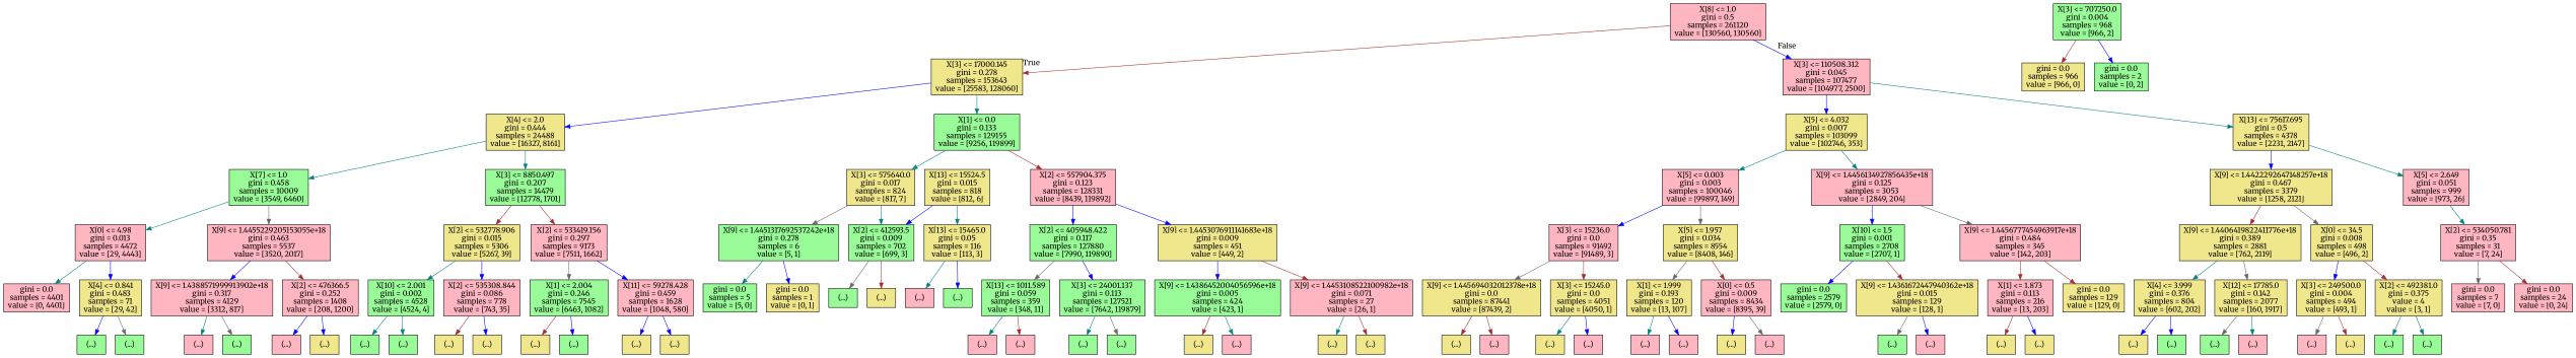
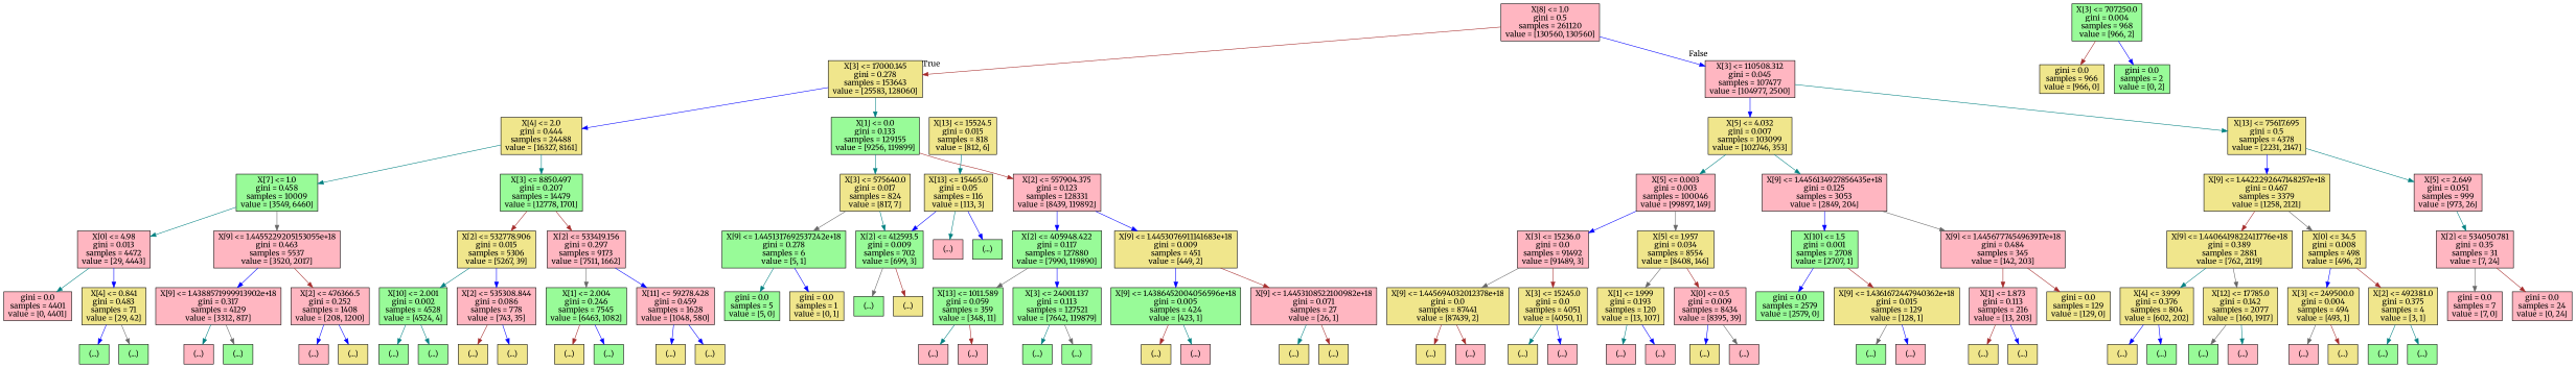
  digraph {
    fontname=Merriweather
    node [fillcolor=khaki fontname=Merriweather shape=box style=filled]
    edge [color=blue fontname=Merriweather]
    n1 [fillcolor=lightpink label="X[8] <= 1.0\ngini = 0.5\nsamples = 261120\nvalue = [130560, 130560]"]
    n2 [label="X[3] <= 17000.145\ngini = 0.278\nsamples = 153643\nvalue = [25583, 128060]"]
    n3 [fillcolor=lightpink label="X[3] <= 110508.312\ngini = 0.045\nsamples = 107477\nvalue = [104977, 2500]"]
    n4 [label="X[4] <= 2.0\ngini = 0.444\nsamples = 24488\nvalue = [16327, 8161]"]
    n5 [fillcolor=palegreen label="X[1] <= 0.0\ngini = 0.133\nsamples = 129155\nvalue = [9256, 119899]"]
    n6 [label="X[5] <= 4.032\ngini = 0.007\nsamples = 103099\nvalue = [102746, 353]"]
    n7 [label="X[13] <= 75617.695\ngini = 0.5\nsamples = 4378\nvalue = [2231, 2147]"]
    n8 [fillcolor=palegreen label="X[7] <= 1.0\ngini = 0.458\nsamples = 10009\nvalue = [3549, 6460]"]
    n9 [fillcolor=palegreen label="X[3] <= 8850.497\ngini = 0.207\nsamples = 14479\nvalue = [12778, 1701]"]
    n10 [label="X[3] <= 575640.0\ngini = 0.017\nsamples = 824\nvalue = [817, 7]"]
    n11 [fillcolor=lightpink label="X[2] <= 557904.375\ngini = 0.123\nsamples = 128331\nvalue = [8439, 119892]"]
    n12 [fillcolor=lightpink label="X[0] <= 4.98\ngini = 0.013\nsamples = 4472\nvalue = [29, 4443]"]
    n13 [fillcolor=lightpink label="X[9] <= 1.4455229205153055e+18\ngini = 0.463\nsamples = 5537\nvalue = [3520, 2017]"]
    n14 [label="X[2] <= 532778.906\ngini = 0.015\nsamples = 5306\nvalue = [5267, 39]"]
    n15 [fillcolor=lightpink label="X[2] <= 533419.156\ngini = 0.297\nsamples = 9173\nvalue = [7511, 1662]"]
    n16 [fillcolor=lightpink label="gini = 0.0\nsamples = 4401\nvalue = [0, 4401]"]
    n17 [label="X[4] <= 0.841\ngini = 0.483\nsamples = 71\nvalue = [29, 42]"]
    n18 [fillcolor=lightpink label="X[9] <= 1.4388571999913902e+18\ngini = 0.317\nsamples = 4129\nvalue = [3312, 817]"]
    n19 [fillcolor=lightpink label="X[2] <= 476366.5\ngini = 0.252\nsamples = 1408\nvalue = [208, 1200]"]
    n20 [fillcolor=palegreen label="(...)"]
    n21 [fillcolor=palegreen label="(...)"]
    n22 [fillcolor=lightpink label="(...)"]
    n23 [fillcolor=palegreen label="(...)"]
    n24 [fillcolor=lightpink label="(...)"]
    n25 [label="(...)"]
    n26 [fillcolor=palegreen label="X[10] <= 2.001\ngini = 0.002\nsamples = 4528\nvalue = [4524, 4]"]
    n27 [fillcolor=lightpink label="X[2] <= 535308.844\ngini = 0.086\nsamples = 778\nvalue = [743, 35]"]
    n28 [fillcolor=palegreen label="X[1] <= 2.004\ngini = 0.246\nsamples = 7545\nvalue = [6463, 1082]"]
    n29 [fillcolor=lightpink label="X[11] <= 59278.428\ngini = 0.459\nsamples = 1628\nvalue = [1048, 580]"]
    n30 [fillcolor=palegreen label="(...)"]
    n31 [fillcolor=palegreen label="(...)"]
    n32 [label="(...)"]
    n33 [label="(...)"]
    n34 [label="(...)"]
    n35 [fillcolor=palegreen label="(...)"]
    n36 [label="(...)"]
    n37 [label="(...)"]
    n38 [fillcolor=palegreen label="X[9] <= 1.4451317692537242e+18\ngini = 0.278\nsamples = 6\nvalue = [5, 1]"]
    n39 [fillcolor=palegreen label="X[2] <= 412593.5\ngini = 0.009\nsamples = 702\nvalue = [699, 3]"]
    n40 [fillcolor=palegreen label="X[2] <= 405948.422\ngini = 0.117\nsamples = 127880\nvalue = [7990, 119890]"]
    n41 [label="X[9] <= 1.4453076911141683e+18\ngini = 0.009\nsamples = 451\nvalue = [449, 2]"]
    n42 [label="X[13] <= 15524.5\ngini = 0.015\nsamples = 818\nvalue = [812, 6]"]
    n43 [label="X[13] <= 15465.0\ngini = 0.05\nsamples = 116\nvalue = [113, 3]"]
    n44 [fillcolor=palegreen label="gini = 0.0\nsamples = 5\nvalue = [5, 0]"]
    n45 [label="gini = 0.0\nsamples = 1\nvalue = [0, 1]"]
    n46 [fillcolor=lightpink label="(...)"]
    n47 [fillcolor=palegreen label="(...)"]
    n48 [fillcolor=palegreen label="(...)"]
    n49 [label="(...)"]
    n50 [fillcolor=palegreen label="X[13] <= 1011.589\ngini = 0.059\nsamples = 359\nvalue = [348, 11]"]
    n51 [fillcolor=palegreen label="X[3] <= 24001.137\ngini = 0.113\nsamples = 127521\nvalue = [7642, 119879]"]
    n52 [fillcolor=palegreen label="X[9] <= 1.4386452004056596e+18\ngini = 0.005\nsamples = 424\nvalue = [423, 1]"]
    n53 [fillcolor=lightpink label="X[9] <= 1.4453108522100982e+18\ngini = 0.071\nsamples = 27\nvalue = [26, 1]"]
    n54 [fillcolor=lightpink label="(...)"]
    n55 [fillcolor=lightpink label="(...)"]
    n56 [fillcolor=palegreen label="(...)"]
    n57 [fillcolor=palegreen label="(...)"]
    n58 [label="(...)"]
    n59 [fillcolor=lightpink label="(...)"]
    n60 [label="(...)"]
    n61 [label="(...)"]
    n62 [fillcolor=lightpink label="X[5] <= 0.003\ngini = 0.003\nsamples = 100046\nvalue = [99897, 149]"]
    n63 [fillcolor=lightpink label="X[9] <= 1.4456134927856435e+18\ngini = 0.125\nsamples = 3053\nvalue = [2849, 204]"]
    n64 [label="X[9] <= 1.4422292647148257e+18\ngini = 0.467\nsamples = 3379\nvalue = [1258, 2121]"]
    n65 [fillcolor=lightpink label="X[5] <= 2.649\ngini = 0.051\nsamples = 999\nvalue = [973, 26]"]
    n66 [fillcolor=lightpink label="X[3] <= 15236.0\ngini = 0.0\nsamples = 91492\nvalue = [91489, 3]"]
    n67 [label="X[5] <= 1.957\ngini = 0.034\nsamples = 8554\nvalue = [8408, 146]"]
    n68 [fillcolor=palegreen label="X[10] <= 1.5\ngini = 0.001\nsamples = 2708\nvalue = [2707, 1]"]
    n69 [fillcolor=lightpink label="X[9] <= 1.4456777454963917e+18\ngini = 0.484\nsamples = 345\nvalue = [142, 203]"]
    n70 [label="X[9] <= 1.445694032012378e+18\ngini = 0.0\nsamples = 87441\nvalue = [87439, 2]"]
    n71 [label="X[3] <= 15245.0\ngini = 0.0\nsamples = 4051\nvalue = [4050, 1]"]
    n72 [label="X[1] <= 1.999\ngini = 0.193\nsamples = 120\nvalue = [13, 107]"]
    n73 [fillcolor=lightpink label="X[0] <= 0.5\ngini = 0.009\nsamples = 8434\nvalue = [8395, 39]"]
    n74 [label="(...)"]
    n75 [fillcolor=lightpink label="(...)"]
    n76 [label="(...)"]
    n77 [fillcolor=lightpink label="(...)"]
    n78 [fillcolor=lightpink label="(...)"]
    n79 [fillcolor=lightpink label="(...)"]
    n80 [label="(...)"]
    n81 [fillcolor=lightpink label="(...)"]
    n82 [fillcolor=palegreen label="gini = 0.0\nsamples = 2579\nvalue = [2579, 0]"]
    n83 [label="X[9] <= 1.4361672447940362e+18\ngini = 0.015\nsamples = 129\nvalue = [128, 1]"]
    n84 [fillcolor=lightpink label="X[1] <= 1.873\ngini = 0.113\nsamples = 216\nvalue = [13, 203]"]
    n85 [label="gini = 0.0\nsamples = 129\nvalue = [129, 0]"]
    n86 [fillcolor=palegreen label="(...)"]
    n87 [fillcolor=lightpink label="(...)"]
    n88 [label="(...)"]
    n89 [label="(...)"]
    n90 [label="X[9] <= 1.4406419822411776e+18\ngini = 0.389\nsamples = 2881\nvalue = [762, 2119]"]
    n91 [label="X[0] <= 34.5\ngini = 0.008\nsamples = 498\nvalue = [496, 2]"]
    n92 [fillcolor=lightpink label="X[2] <= 534050.781\ngini = 0.35\nsamples = 31\nvalue = [7, 24]"]
    n93 [label="X[4] <= 3.999\ngini = 0.376\nsamples = 804\nvalue = [602, 202]"]
    n94 [label="X[12] <= 17785.0\ngini = 0.142\nsamples = 2077\nvalue = [160, 1917]"]
    n95 [label="X[3] <= 249500.0\ngini = 0.004\nsamples = 494\nvalue = [493, 1]"]
-   n96 [label="X[2] <= 492381.0\ngini = 0.375\nvalue = 4\nvalue = [3, 1]"]
+   n96 [label="X[2] <= 492381.0\ngini = 0.375\nsamples = 4\nvalue = [3, 1]"]
    n97 [label="(...)"]
    n98 [fillcolor=palegreen label="(...)"]
    n99 [fillcolor=palegreen label="(...)"]
    n100 [fillcolor=lightpink label="(...)"]
    n101 [fillcolor=lightpink label="(...)"]
    n102 [label="(...)"]
    n103 [fillcolor=palegreen label="(...)"]
    n104 [fillcolor=palegreen label="(...)"]
    n105 [fillcolor=lightpink label="gini = 0.0\nsamples = 7\nvalue = [7, 0]"]
    n106 [fillcolor=lightpink label="gini = 0.0\nsamples = 24\nvalue = [0, 24]"]
    n107 [fillcolor=palegreen label="X[3] <= 707250.0\ngini = 0.004\nsamples = 968\nvalue = [966, 2]"]
    n108 [label="gini = 0.0\nsamples = 966\nvalue = [966, 0]"]
    n109 [fillcolor=palegreen label="gini = 0.0\nsamples = 2\nvalue = [0, 2]"]
    n1 -> n2 [color=brown headlabel=True labelangle=45 labeldistance=2.5]
    n1 -> n3 [headlabel=False labelangle=-45 labeldistance=2.5]
    n2 -> n4
    n2 -> n5 [color=teal]
    n3 -> n6
    n3 -> n7 [color=teal]
    n4 -> n8 [color=teal]
    n4 -> n9 [color=teal]
    n5 -> n10 [color=teal]
    n5 -> n11 [color=brown]
    n6 -> n62 [color=teal]
    n6 -> n63 [color=teal]
    n7 -> n64
    n7 -> n65 [color=teal]
    n8 -> n12 [color=teal]
    n8 -> n13 [color=gray40]
    n9 -> n14 [color=brown]
    n9 -> n15 [color=brown]
    n10 -> n38 [color=gray40]
    n10 -> n39 [color=teal]
    n11 -> n40
    n11 -> n41
    n12 -> n16 [color=teal]
    n12 -> n17
    n13 -> n18
    n13 -> n19 [color=brown]
    n14 -> n26 [color=teal]
    n14 -> n27
    n15 -> n28 [color=gray40]
    n15 -> n29
    n17 -> n20
    n17 -> n21 [color=gray40]
    n18 -> n22 [color=teal]
    n18 -> n23 [color=gray40]
    n19 -> n24
    n19 -> n25
    n26 -> n30 [color=teal]
    n26 -> n31 [color=teal]
    n27 -> n32 [color=brown]
    n27 -> n33
    n28 -> n34 [color=brown]
    n28 -> n35
    n29 -> n36
    n29 -> n37
    n38 -> n44 [color=teal]
    n38 -> n45
    n39 -> n48 [color=gray40]
    n39 -> n49 [color=brown]
    n40 -> n50 [color=gray40]
    n40 -> n51
    n41 -> n52
    n41 -> n53 [color=brown]
-   n42 -> n39
+   n43 -> n39
    n42 -> n43 [color=teal]
    n43 -> n46 [color=teal]
    n43 -> n47
    n50 -> n54 [color=teal]
    n50 -> n55 [color=brown]
    n51 -> n56 [color=teal]
    n51 -> n57 [color=gray40]
    n52 -> n58 [color=brown]
    n52 -> n59 [color=teal]
    n53 -> n60 [color=teal]
    n53 -> n61 [color=brown]
    n62 -> n66
    n62 -> n67 [color=gray40]
    n63 -> n68
    n63 -> n69 [color=gray40]
    n64 -> n90 [color=brown]
    n64 -> n91 [color=gray40]
    n65 -> n92 [color=teal]
    n66 -> n70 [color=gray40]
    n66 -> n71 [color=brown]
    n67 -> n72 [color=gray40]
    n67 -> n73 [color=brown]
    n68 -> n82
    n68 -> n83 [color=brown]
    n69 -> n84 [color=brown]
    n69 -> n85 [color=brown]
    n70 -> n74 [color=brown]
    n70 -> n75 [color=brown]
    n71 -> n76 [color=teal]
    n71 -> n77
    n72 -> n78 [color=teal]
    n72 -> n79
    n73 -> n80
    n73 -> n81 [color=gray40]
    n83 -> n86 [color=gray40]
    n83 -> n87
    n84 -> n88 [color=brown]
    n84 -> n89
    n90 -> n93 [color=teal]
    n90 -> n94 [color=gray40]
    n91 -> n95
    n91 -> n96 [color=brown]
    n92 -> n105 [color=gray40]
    n92 -> n106 [color=brown]
    n93 -> n97
    n93 -> n98
    n94 -> n99 [color=gray40]
    n94 -> n100 [color=teal]
    n95 -> n101 [color=gray40]
    n95 -> n102 [color=brown]
    n96 -> n103 [color=teal]
    n96 -> n104 [color=teal]
    n107 -> n108 [color=brown]
    n107 -> n109
  }
